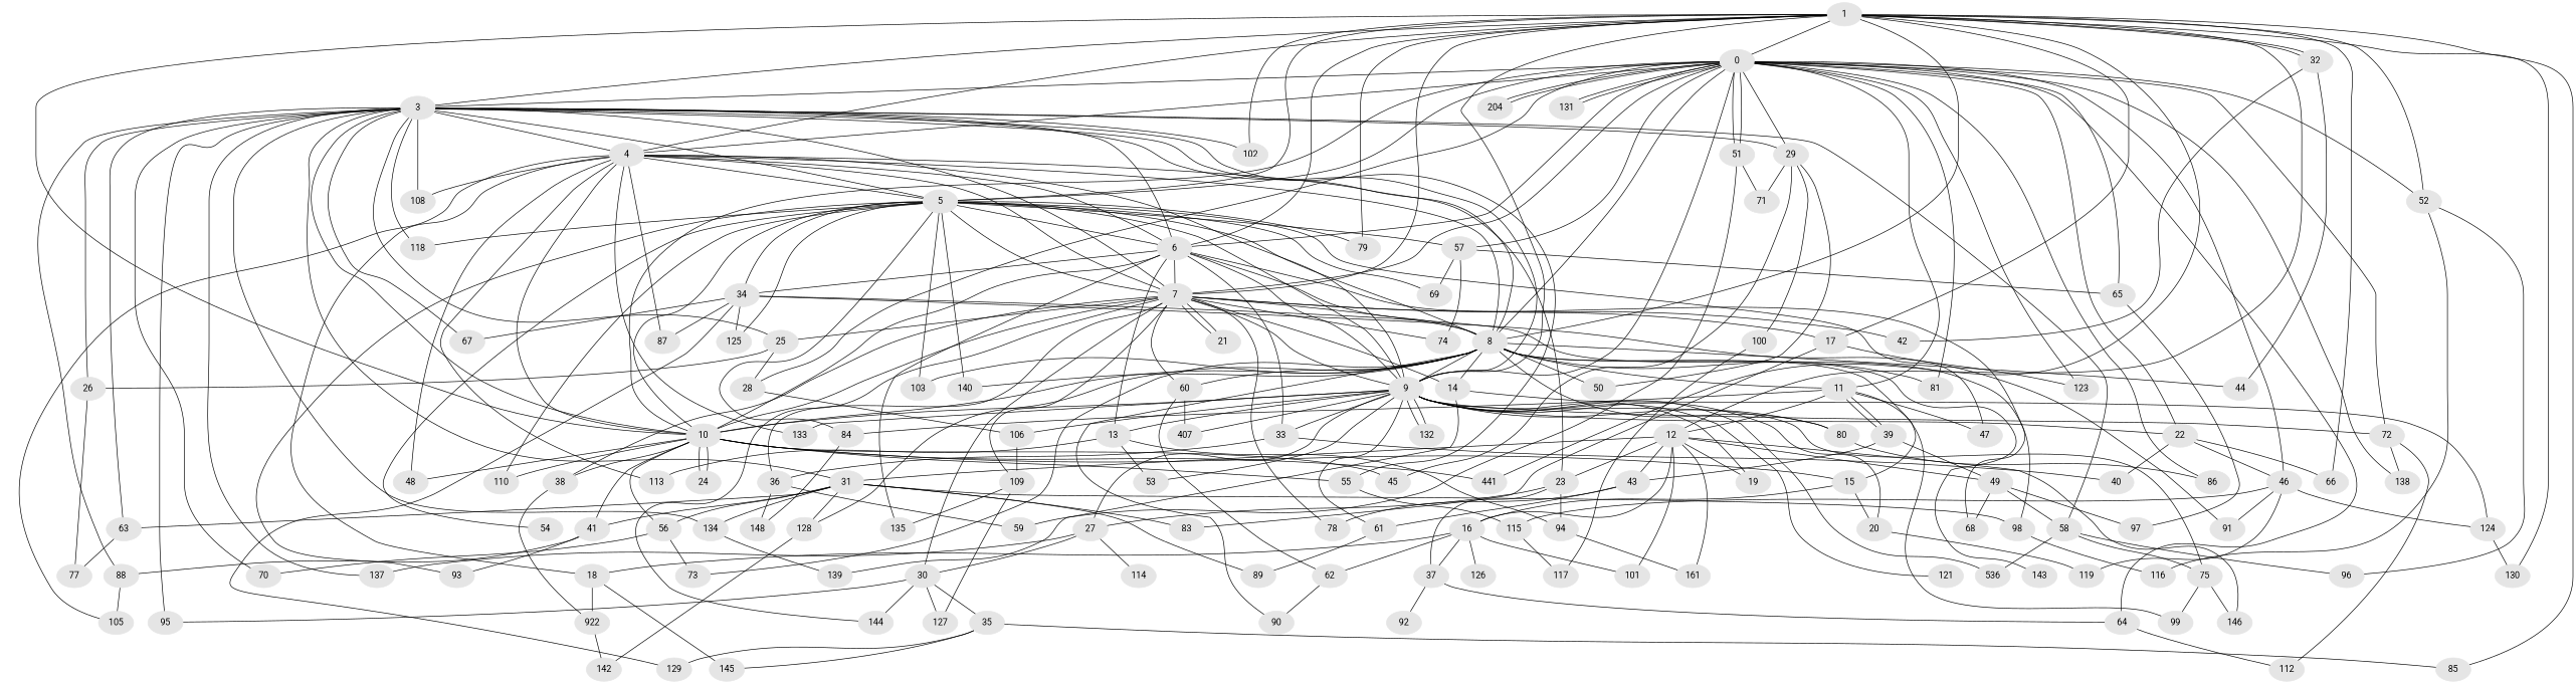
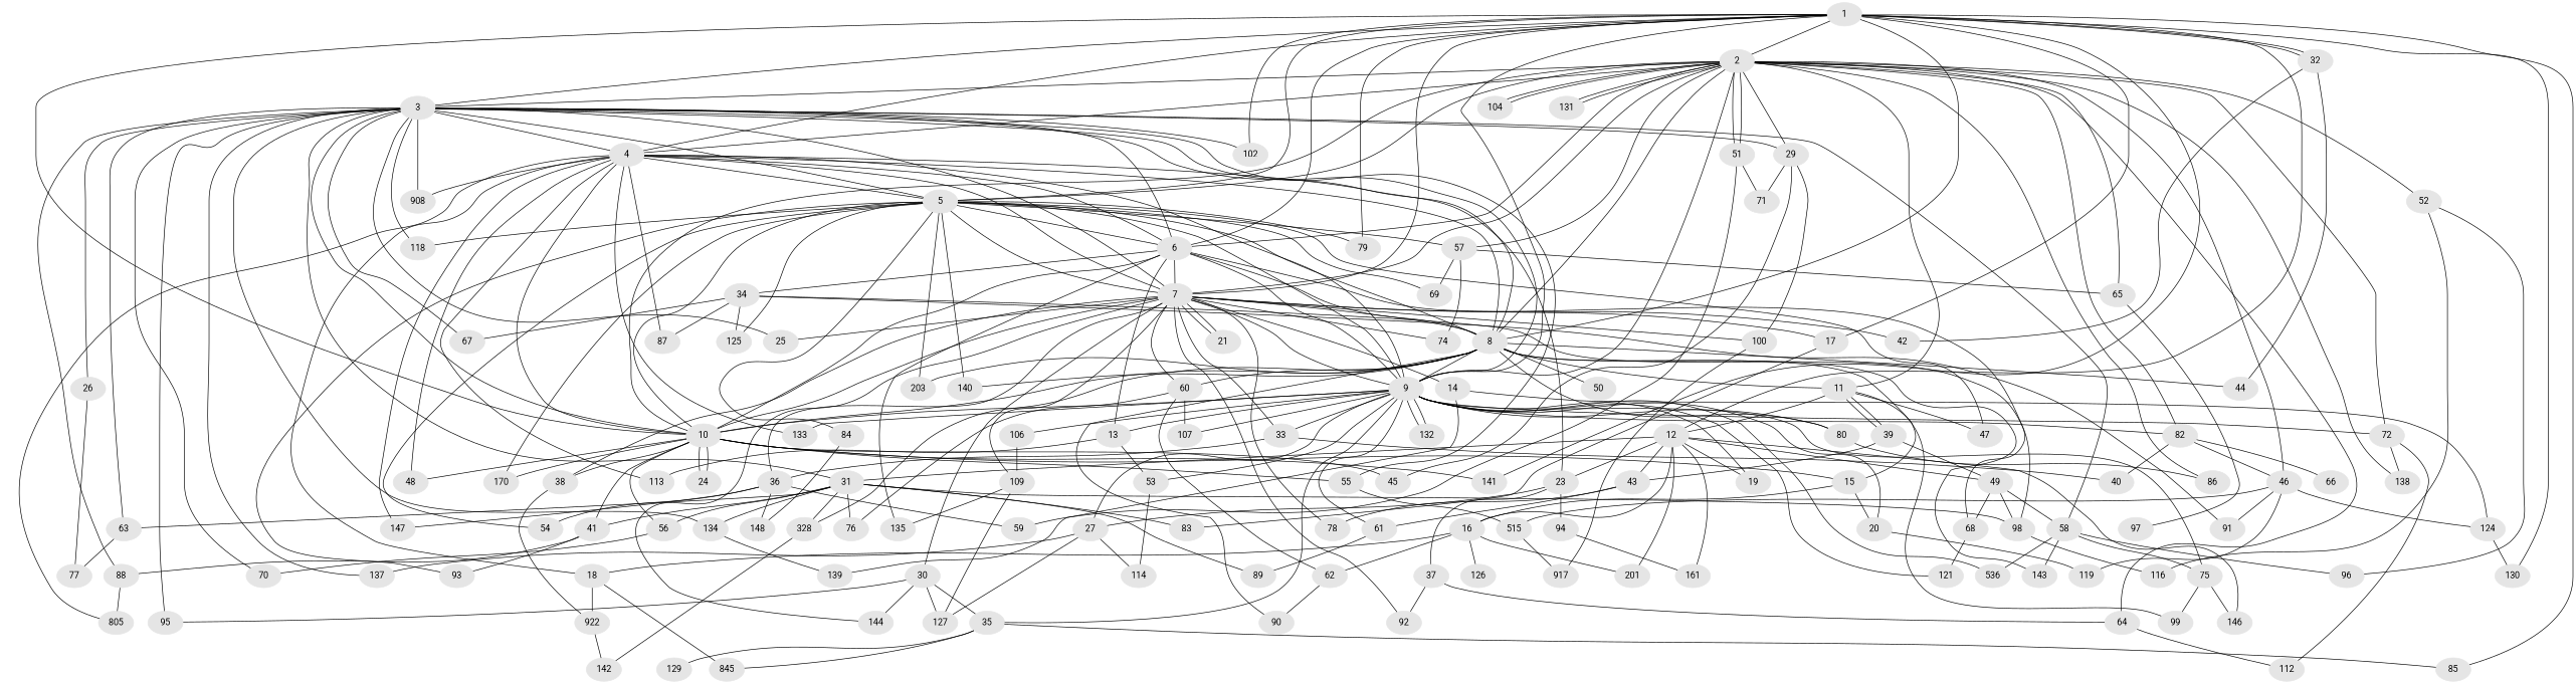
  graph {
    fontname=Roboto
    node [color=gray90 fontname=Roboto style=filled]
    edge [fontname=Roboto]
    1
-   2 [label=0]
+   2
    3
    4
    5
    6
    7
    8
    9
    10
    12
    17
    32
    52
    66
    79
    85
    102
    130
-   141 [label=441]
+   141
    11
-   22
-   28
+   22 [label=82]
    29
    46
    51
    57
    64
    65
    72
-   81
    86
-   104 [label=204]
-   123
+   104
    131
    138
    25
    26
    31
    55
    58
    63
    67
    70
    88
    95
-   108
+   108 [label=908]
    118
    134
    137
    18
    23
    48
    87
-   105
+   105 [label=805]
    113
    133
+   147
    34
    47
    54
    69
    84
    93
-   103
-   110
+   103 [label=203]
+   110 [label=170]
    125
    140
    13
    33
    68
    135
    14
    21
    30
    36
    38
    42
    60
    74
    78
    92
    100
    109
    144
    15
    44
    50
-   73
    80
    90
-   128
+   128 [label=328]
    143
    19
    20
    27
    35
    53
    61
    75
    106
-   107 [label=407]
+   107
    121
    132
    n105 [label=536]
    24
    41
    45
    56
    16
    43
    49
-   101
+   101 [label=201]
    n114 [label=161]
    146
    83
    96
    116
    39
    99
    40
    71
    124
    119
    91
-   115
+   115 [label=515]
    59
    112
    97
    77
+   76
    89
    98
    139
    n135 [label=922]
-   145
+   145 [label=845]
    94
    37
    129
    148
    127
    62
-   117
+   117 [label=917]
    142
    114
    126
    1 -- 2
    1 -- 3
    1 -- 4
    1 -- 5
    1 -- 6
    1 -- 7
    1 -- 8
    1 -- 9
    1 -- 10
    1 -- 12
    1 -- 17
    1 -- 32
    1 -- 32
-   1 -- 52
-   1 -- 66
    1 -- 79
    1 -- 85
    1 -- 102
    1 -- 130
    1 -- 141
    2 -- 3
    2 -- 4
    2 -- 5
    2 -- 6
    2 -- 7
    2 -- 8
    2 -- 9
    2 -- 10
    2 -- 52
    2 -- 11
    2 -- 22
-   2 -- 28
    2 -- 29
    2 -- 46
    2 -- 51
    2 -- 51
    2 -- 57
    2 -- 64
    2 -- 65
    2 -- 72
-   2 -- 81
    2 -- 86
    2 -- 104
    2 -- 104
-   2 -- 123
    2 -- 131
    2 -- 131
    2 -- 138
    3 -- 4
    3 -- 5
    3 -- 6
    3 -- 7
    3 -- 8
    3 -- 9
    3 -- 10
    3 -- 102
    3 -- 29
    3 -- 25
    3 -- 26
    3 -- 31
    3 -- 55
    3 -- 58
    3 -- 63
    3 -- 67
    3 -- 70
    3 -- 88
    3 -- 95
    3 -- 108
    3 -- 118
    3 -- 134
    3 -- 137
    4 -- 5
    4 -- 6
    4 -- 7
    4 -- 8
    4 -- 9
    4 -- 10
    4 -- 108
    4 -- 18
    4 -- 23
    4 -- 48
    4 -- 87
    4 -- 105
    4 -- 113
    4 -- 133
+   4 -- 147
    5 -- 6
    5 -- 7
    5 -- 8
    5 -- 9
    5 -- 10
    5 -- 79
    5 -- 57
    5 -- 118
-   5 -- 34
    5 -- 47
    5 -- 54
    5 -- 69
    5 -- 84
    5 -- 93
    5 -- 103
    5 -- 110
    5 -- 125
    5 -- 140
    6 -- 7
    6 -- 8
    6 -- 9
    6 -- 10
    6 -- 34
    6 -- 13
-   6 -- 33
+   7 -- 33
    6 -- 68
    6 -- 135
    7 -- 8
    7 -- 9
    7 -- 10
    7 -- 17
    7 -- 25
    7 -- 14
    7 -- 21
    7 -- 21
    7 -- 30
    7 -- 36
    7 -- 38
    7 -- 42
    7 -- 60
    7 -- 74
    7 -- 78
+   7 -- 92
+   7 -- 100
    7 -- 109
    7 -- 144
    8 -- 9
    8 -- 10
    8 -- 11
-   8 -- 81
    8 -- 103
    8 -- 140
-   8 -- 14
    8 -- 60
    8 -- 15
    8 -- 44
    8 -- 50
-   8 -- 73
    8 -- 80
    8 -- 90
    8 -- 128
    8 -- 143
    9 -- 10
    9 -- 22
    9 -- 72
    9 -- 133
    9 -- 13
    9 -- 33
    9 -- 80
    9 -- 19
    9 -- 20
    9 -- 27
+   9 -- 35
    9 -- 53
    9 -- 61
    9 -- 75
    9 -- 106
    9 -- 107
    9 -- 121
    9 -- 132
    9 -- 132
    9 -- n105
    10 -- 141
    10 -- 55
    10 -- 48
    10 -- 110
    10 -- 38
    10 -- 15
    10 -- 24
    10 -- 24
    10 -- 41
    10 -- 45
    10 -- 56
    12 -- 31
    12 -- 23
    12 -- 19
    12 -- 16
    12 -- 43
    12 -- 49
    12 -- 101
    12 -- n114
    12 -- 146
-   17 -- 123
    17 -- 83
    32 -- 42
    32 -- 44
    52 -- 96
    52 -- 116
    11 -- 12
    11 -- 47
-   11 -- 84
    11 -- 39
    11 -- 39
    11 -- 99
    22 -- 66
    22 -- 46
    22 -- 40
-   28 -- 106
    29 -- 100
-   29 -- 50
    29 -- 45
    29 -- 71
    46 -- 124
    46 -- 119
    46 -- 91
    46 -- 115
    51 -- 71
    51 -- 59
    57 -- 65
    57 -- 69
    57 -- 74
    64 -- 112
    65 -- 97
    72 -- 138
    72 -- 112
-   25 -- 28
-   25 -- 26
    26 -- 77
    31 -- 63
    31 -- 134
    31 -- 128
    31 -- 41
    31 -- 56
    31 -- 83
+   31 -- 76
    31 -- 89
    31 -- 98
    55 -- 115
+   58 -- 143
    58 -- 75
    58 -- n105
    58 -- 96
    63 -- 77
    88 -- 105
    134 -- 139
    18 -- n135
    18 -- 145
    23 -- 27
    23 -- 94
    23 -- 37
    34 -- 67
    34 -- 87
    34 -- 125
    34 -- 91
    34 -- 98
-   34 -- 129
    84 -- 148
    13 -- 113
    13 -- 53
-   13 -- 94
    33 -- 36
    33 -- 40
+   68 -- 121
    14 -- 124
    14 -- 139
    30 -- 95
    30 -- 144
    30 -- 35
    30 -- 127
+   36 -- 147
+   36 -- 54
    36 -- 59
    36 -- 148
    38 -- n135
    60 -- 107
+   60 -- 76
    60 -- 62
    100 -- 117
    109 -- 135
    109 -- 127
    15 -- 20
    15 -- 16
    80 -- 86
    128 -- 142
    20 -- 119
    27 -- 137
-   27 -- 30
+   27 -- 127
    27 -- 114
    35 -- 85
    35 -- 145
    35 -- 129
+   53 -- 114
    61 -- 89
    75 -- 146
    75 -- 99
    106 -- 109
    41 -- 88
    41 -- 93
    56 -- 70
-   56 -- 73
    16 -- 18
    16 -- 101
-   16 -- 37
    16 -- 62
    16 -- 126
    43 -- 78
    43 -- 61
    49 -- 58
    49 -- 68
-   49 -- 97
+   49 -- 98
    39 -- 43
    39 -- 49
    124 -- 130
    115 -- 117
    98 -- 116
    n135 -- 142
    94 -- n114
    37 -- 64
    37 -- 92
    62 -- 90
  }
